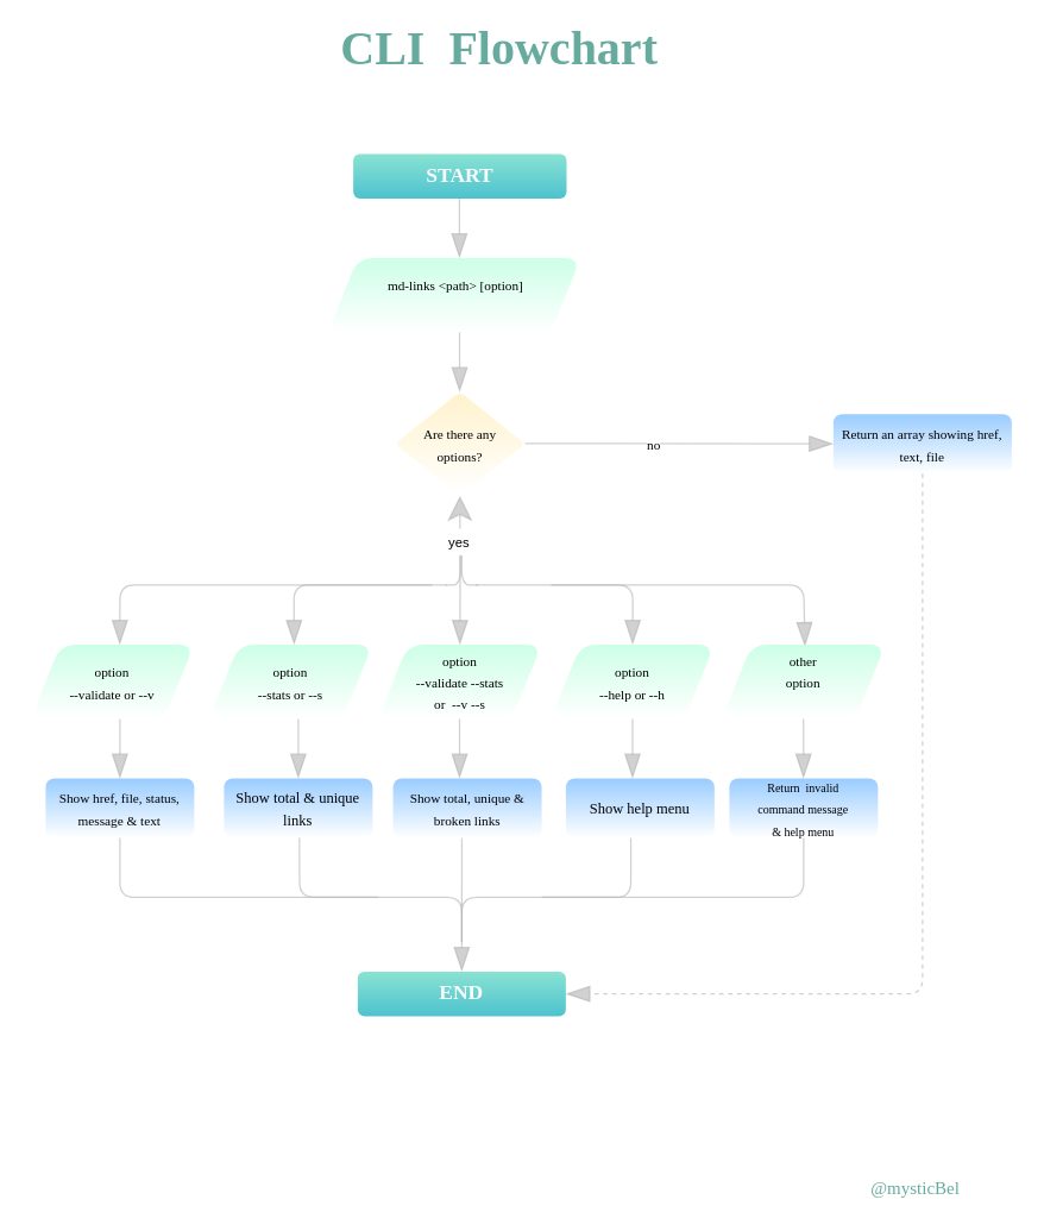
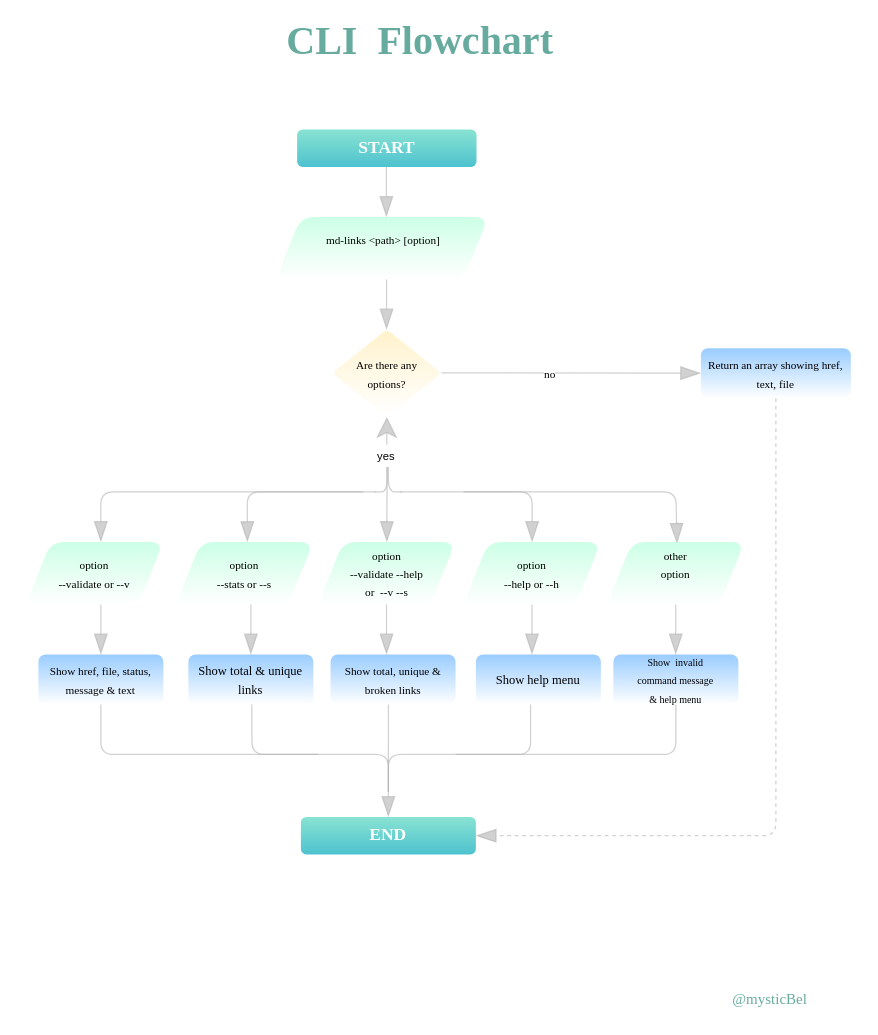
  <mxCell id="0" />
  <mxCell id="1" parent="0" />
  <mxCell id="2" value="&lt;font style=&quot;font-size: 14px&quot; color=&quot;#fcfcfc&quot; face=&quot;Poppins&quot; data-font-src=&quot;https://fonts.googleapis.com/css?family=Poppins&quot;&gt;&lt;b&gt;START&lt;/b&gt;&lt;/font&gt;" style="rounded=1;whiteSpace=wrap;html=1;hachureGap=4;pointerEvents=0;fillColor=#4EC2CF;strokeColor=none;shadow=0;glass=0;sketch=0;gradientDirection=north;gradientColor=#89E3D2;" parent="1" vertex="1"><mxGeometry x="237" y="103" width="143.5" height="30" as="geometry" /></mxCell>
  <mxCell id="3" value="" style="endArrow=blockThin;html=1;startSize=14;endSize=14;sourcePerimeterSpacing=8;targetPerimeterSpacing=8;strokeColor=#B3B3B3;rounded=1;strokeWidth=1;endFill=1;opacity=60;" parent="1" edge="1"><mxGeometry width="50" height="50" relative="1" as="geometry"><mxPoint x="308.41" y="133" as="sourcePoint" /><mxPoint x="308.41" y="173" as="targetPoint" /></mxGeometry></mxCell>
  <mxCell id="4" value="&lt;font face=&quot;Poppins&quot; style=&quot;font-size: 9px&quot;&gt;&amp;nbsp;md-links &amp;lt;path&amp;gt; [option]&lt;br&gt;&lt;br&gt;&lt;/font&gt;" style="shape=parallelogram;perimeter=parallelogramPerimeter;whiteSpace=wrap;html=1;fixedSize=1;shadow=0;glass=1;sketch=0;hachureGap=4;pointerEvents=0;fillColor=#CCFFE6;strokeColor=none;rounded=1;arcSize=22;align=center;gradientColor=#ffffff;" parent="1" vertex="1"><mxGeometry x="220" y="173" width="170" height="50" as="geometry" /></mxCell>
  <mxCell id="5" value="&lt;font face=&quot;Poppins&quot; data-font-src=&quot;https://fonts.googleapis.com/css?family=Poppins&quot; style=&quot;font-size: 9px&quot;&gt;&lt;font&gt;Are there any&lt;br&gt;&lt;/font&gt;&lt;font&gt;options?&lt;/font&gt;&lt;/font&gt;" style="rhombus;whiteSpace=wrap;html=1;rounded=1;shadow=0;glass=0;sketch=0;hachureGap=4;pointerEvents=0;strokeColor=none;fillColor=default;gradientDirection=north;arcSize=8;gradientColor=#FFF2CC;" parent="1" vertex="1"><mxGeometry x="265" y="263" width="87.5" height="70" as="geometry" /></mxCell>
  <mxCell id="6" value="" style="endArrow=blockThin;html=1;startSize=14;endSize=14;sourcePerimeterSpacing=8;targetPerimeterSpacing=8;strokeColor=#B3B3B3;rounded=1;strokeWidth=1;endFill=1;opacity=60;" parent="1" edge="1"><mxGeometry width="50" height="50" relative="1" as="geometry"><mxPoint x="308.55" y="223" as="sourcePoint" /><mxPoint x="308.55" y="263" as="targetPoint" /></mxGeometry></mxCell>
  <mxCell id="7" value="&lt;font style=&quot;font-size: 9px&quot;&gt;no&lt;/font&gt;" style="endArrow=blockThin;html=1;startSize=14;endSize=14;sourcePerimeterSpacing=8;targetPerimeterSpacing=8;strokeColor=#B3B3B3;rounded=1;strokeWidth=1;endFill=1;opacity=60;fontFamily=Poppins;fontSource=https%3A%2F%2Ffonts.googleapis.com%2Fcss%3Ffamily%3DPoppins;verticalAlign=middle;labelPosition=center;verticalLabelPosition=middle;align=center;" parent="1" edge="1"><mxGeometry x="-0.166" width="50" height="50" relative="1" as="geometry"><mxPoint x="352.5" y="297.8" as="sourcePoint" /><mxPoint x="560" y="298" as="targetPoint" /><mxPoint as="offset" /><Array as="points" /></mxGeometry></mxCell>
  <mxCell id="8" value="&lt;font style=&quot;font-size: 9px&quot;&gt;Return an array showing href, text, file&lt;/font&gt;" style="rounded=1;whiteSpace=wrap;html=1;shadow=0;glass=0;sketch=0;hachureGap=4;pointerEvents=0;fontFamily=Poppins;fontSource=https%3A%2F%2Ffonts.googleapis.com%2Fcss%3Ffamily%3DPoppins;strokeColor=none;fillColor=#FFFFFF;gradientDirection=north;gradientColor=#99CCFF;" parent="1" vertex="1"><mxGeometry x="560" y="278" width="120" height="40" as="geometry" /></mxCell>
  <mxCell id="9" value="" style="endArrow=blockThin;html=1;fontFamily=Poppins;fontSource=https%3A%2F%2Ffonts.googleapis.com%2Fcss%3Ffamily%3DPoppins;startSize=10;endSize=14;sourcePerimeterSpacing=7;targetPerimeterSpacing=7;strokeColor=#B3B3B3;strokeWidth=1;align=right;verticalAlign=middle;opacity=60;endFill=1;entryX=0.5;entryY=0;entryDx=0;entryDy=0;" parent="1" target="18" edge="1"><mxGeometry width="50" height="50" relative="1" as="geometry"><mxPoint x="319.38" y="393" as="sourcePoint" /><mxPoint x="382.38" y="433" as="targetPoint" /><Array as="points"><mxPoint x="390" y="393" /><mxPoint x="425" y="393" /></Array></mxGeometry></mxCell>
  <mxCell id="10" value="" style="endArrow=blockThin;html=1;fontFamily=Poppins;fontSource=https%3A%2F%2Ffonts.googleapis.com%2Fcss%3Ffamily%3DPoppins;startSize=10;endSize=14;sourcePerimeterSpacing=7;targetPerimeterSpacing=7;strokeColor=#B3B3B3;strokeWidth=1;align=right;verticalAlign=middle;opacity=60;endFill=1;entryX=0.508;entryY=0.028;entryDx=0;entryDy=0;entryPerimeter=0;" parent="1" target="17" edge="1"><mxGeometry width="50" height="50" relative="1" as="geometry"><mxPoint x="370" y="393" as="sourcePoint" /><mxPoint x="521" y="433" as="targetPoint" /><Array as="points"><mxPoint x="540" y="393" /></Array></mxGeometry></mxCell>
  <mxCell id="11" value="" style="endArrow=blockThin;html=1;fontFamily=Poppins;fontSource=https%3A%2F%2Ffonts.googleapis.com%2Fcss%3Ffamily%3DPoppins;startSize=10;endSize=14;sourcePerimeterSpacing=7;targetPerimeterSpacing=7;strokeColor=#B3B3B3;strokeWidth=1;align=right;verticalAlign=middle;opacity=60;endFill=1;" parent="1" edge="1"><mxGeometry width="50" height="50" relative="1" as="geometry"><mxPoint x="290" y="393" as="sourcePoint" /><mxPoint x="197.19" y="433" as="targetPoint" /><Array as="points"><mxPoint x="197.06" y="393" /></Array></mxGeometry></mxCell>
  <mxCell id="12" value="" style="endArrow=blockThin;html=1;fontFamily=Poppins;fontSource=https%3A%2F%2Ffonts.googleapis.com%2Fcss%3Ffamily%3DPoppins;startSize=10;endSize=14;sourcePerimeterSpacing=7;targetPerimeterSpacing=7;strokeColor=#B3B3B3;strokeWidth=1;align=right;verticalAlign=middle;opacity=60;endFill=1;entryX=0.545;entryY=0;entryDx=0;entryDy=0;entryPerimeter=0;" parent="1" target="20" edge="1"><mxGeometry width="50" height="50" relative="1" as="geometry"><mxPoint x="300" y="393" as="sourcePoint" /><mxPoint x="96.88" y="433" as="targetPoint" /><Array as="points"><mxPoint x="80" y="393" /></Array></mxGeometry></mxCell>
  <mxCell id="13" value="" style="endArrow=none;html=1;startSize=14;endSize=14;sourcePerimeterSpacing=8;targetPerimeterSpacing=8;strokeColor=#B3B3B3;opacity=60;" parent="1" edge="1"><mxGeometry width="50" height="50" relative="1" as="geometry"><mxPoint x="299" y="393" as="sourcePoint" /><mxPoint x="309" y="373" as="targetPoint" /><Array as="points"><mxPoint x="309" y="393" /></Array></mxGeometry></mxCell>
  <mxCell id="14" value="" style="endArrow=none;html=1;startSize=14;endSize=14;sourcePerimeterSpacing=8;targetPerimeterSpacing=8;strokeColor=#B3B3B3;opacity=60;" parent="1" edge="1"><mxGeometry width="50" height="50" relative="1" as="geometry"><mxPoint x="321" y="393" as="sourcePoint" /><mxPoint x="310" y="373" as="targetPoint" /><Array as="points"><mxPoint x="310" y="393" /></Array></mxGeometry></mxCell>
  <mxCell id="15" value="" style="endArrow=classic;html=1;startSize=14;endSize=14;sourcePerimeterSpacing=8;targetPerimeterSpacing=8;entryX=0.5;entryY=1;entryDx=0;entryDy=0;strokeColor=#B3B3B3;opacity=60;" parent="1" source="16" target="5" edge="1"><mxGeometry width="50" height="50" relative="1" as="geometry"><mxPoint x="309" y="353" as="sourcePoint" /><mxPoint x="340" y="333" as="targetPoint" /></mxGeometry></mxCell>
  <mxCell id="16" value="&lt;font style=&quot;font-size: 9px&quot;&gt;yes&lt;/font&gt;" style="text;html=1;strokeColor=none;fillColor=none;align=center;verticalAlign=middle;whiteSpace=wrap;rounded=0;hachureGap=4;pointerEvents=0;" parent="1" vertex="1"><mxGeometry x="298.13" y="363" width="21.25" as="geometry" /></mxCell>
  <mxCell id="17" value="&lt;font face=&quot;Poppins&quot; style=&quot;font-size: 9px&quot;&gt;other &lt;br&gt;option &lt;br&gt;&lt;br&gt;&lt;/font&gt;" style="shape=parallelogram;perimeter=parallelogramPerimeter;whiteSpace=wrap;html=1;fixedSize=1;shadow=0;glass=1;sketch=0;hachureGap=4;pointerEvents=0;fillColor=#CCFFE6;strokeColor=none;rounded=1;arcSize=22;align=center;gradientColor=#ffffff;" parent="1" vertex="1"><mxGeometry x="485" y="433" width="110" height="50" as="geometry" /></mxCell>
  <mxCell id="18" value="&lt;span style=&quot;font-family: &amp;#34;poppins&amp;#34; ; font-size: 9px&quot;&gt;option&lt;/span&gt;&lt;br style=&quot;font-family: &amp;#34;poppins&amp;#34; ; font-size: 9px&quot;&gt;&lt;span style=&quot;font-family: &amp;#34;poppins&amp;#34; ; font-size: 9px&quot;&gt;--help or --h&lt;/span&gt;&lt;font face=&quot;Poppins&quot; style=&quot;font-size: 9px&quot;&gt;&lt;br&gt;&lt;/font&gt;" style="shape=parallelogram;perimeter=parallelogramPerimeter;whiteSpace=wrap;html=1;fixedSize=1;shadow=0;glass=1;sketch=0;hachureGap=4;pointerEvents=0;fillColor=#CCFFE6;strokeColor=none;rounded=1;arcSize=22;align=center;gradientColor=#ffffff;" parent="1" vertex="1"><mxGeometry x="370" y="433" width="110" height="50" as="geometry" /></mxCell>
  <mxCell id="19" value="&lt;font face=&quot;Poppins&quot; style=&quot;font-size: 9px&quot;&gt;option&lt;br&gt;--stats or --s&lt;br&gt;&lt;/font&gt;" style="shape=parallelogram;perimeter=parallelogramPerimeter;whiteSpace=wrap;html=1;fixedSize=1;shadow=0;glass=1;sketch=0;hachureGap=4;pointerEvents=0;fillColor=#CCFFE6;strokeColor=none;rounded=1;arcSize=22;align=center;gradientColor=#ffffff;" parent="1" vertex="1"><mxGeometry x="140" y="433" width="110" height="50" as="geometry" /></mxCell>
  <mxCell id="20" value="&lt;font face=&quot;Poppins&quot; style=&quot;font-size: 9px&quot;&gt;option&lt;br&gt;--validate or --v&lt;br&gt;&lt;/font&gt;" style="shape=parallelogram;perimeter=parallelogramPerimeter;whiteSpace=wrap;html=1;fixedSize=1;shadow=0;glass=1;sketch=0;hachureGap=4;pointerEvents=0;fillColor=#CCFFE6;strokeColor=none;rounded=1;arcSize=22;align=center;gradientColor=#ffffff;" parent="1" vertex="1"><mxGeometry x="20" y="433" width="110" height="50" as="geometry" /></mxCell>
- <mxCell id="21" value="&lt;font style=&quot;font-size: 8px ; line-height: 0.8&quot;&gt;Return&amp;nbsp; invalid &lt;br&gt;command message&lt;br&gt;&amp;amp; help menu&lt;/font&gt;" style="rounded=1;whiteSpace=wrap;html=1;shadow=0;glass=0;sketch=0;hachureGap=4;pointerEvents=0;fontFamily=Poppins;fontSource=https%3A%2F%2Ffonts.googleapis.com%2Fcss%3Ffamily%3DPoppins;strokeColor=none;fillColor=#FFFFFF;gradientDirection=north;gradientColor=#99CCFF;" parent="1" vertex="1"><mxGeometry x="490" y="523" width="100" height="40" as="geometry" /></mxCell>
+ <mxCell id="21" value="&lt;font style=&quot;font-size: 8px ; line-height: 0.8&quot;&gt;Show&amp;nbsp; invalid &lt;br&gt;command message&lt;br&gt;&amp;amp; help menu&lt;/font&gt;" style="rounded=1;whiteSpace=wrap;html=1;shadow=0;glass=0;sketch=0;hachureGap=4;pointerEvents=0;fontFamily=Poppins;fontSource=https%3A%2F%2Ffonts.googleapis.com%2Fcss%3Ffamily%3DPoppins;strokeColor=none;fillColor=#FFFFFF;gradientDirection=north;gradientColor=#99CCFF;" parent="1" vertex="1"><mxGeometry x="490" y="523" width="100" height="40" as="geometry" /></mxCell>
  <mxCell id="22" value="&lt;span style=&quot;font-size: 10px&quot;&gt;Show help menu&lt;/span&gt;&lt;span style=&quot;font-size: 10px&quot;&gt;&lt;br&gt;&lt;/span&gt;" style="rounded=1;whiteSpace=wrap;html=1;shadow=0;glass=0;sketch=0;hachureGap=4;pointerEvents=0;fontFamily=Poppins;fontSource=https%3A%2F%2Ffonts.googleapis.com%2Fcss%3Ffamily%3DPoppins;strokeColor=none;fillColor=#FFFFFF;gradientDirection=north;gradientColor=#99CCFF;" parent="1" vertex="1"><mxGeometry x="380" y="523" width="100" height="40" as="geometry" /></mxCell>
  <mxCell id="23" value="&lt;span style=&quot;font-size: 10px&quot;&gt;Show total &amp;amp; unique links&lt;br&gt;&lt;/span&gt;" style="rounded=1;whiteSpace=wrap;html=1;shadow=0;glass=0;sketch=0;hachureGap=4;pointerEvents=0;fontFamily=Poppins;fontSource=https%3A%2F%2Ffonts.googleapis.com%2Fcss%3Ffamily%3DPoppins;strokeColor=none;fillColor=#FFFFFF;gradientDirection=north;gradientColor=#99CCFF;" parent="1" vertex="1"><mxGeometry x="150" y="523" width="100" height="40" as="geometry" /></mxCell>
  <mxCell id="24" value="&lt;font style=&quot;font-size: 9px&quot;&gt;Show href, file, status, message &amp;amp; text&lt;/font&gt;" style="rounded=1;whiteSpace=wrap;html=1;shadow=0;glass=0;sketch=0;hachureGap=4;pointerEvents=0;fontFamily=Poppins;fontSource=https%3A%2F%2Ffonts.googleapis.com%2Fcss%3Ffamily%3DPoppins;strokeColor=none;fillColor=#FFFFFF;gradientDirection=north;gradientColor=#99CCFF;" parent="1" vertex="1"><mxGeometry x="30" y="523" width="100" height="40" as="geometry" /></mxCell>
  <mxCell id="25" value="" style="endArrow=blockThin;html=1;startSize=14;endSize=14;sourcePerimeterSpacing=8;targetPerimeterSpacing=8;strokeColor=#B3B3B3;rounded=1;strokeWidth=1;endFill=1;opacity=60;" parent="1" edge="1"><mxGeometry width="50" height="50" relative="1" as="geometry"><mxPoint x="200" y="483" as="sourcePoint" /><mxPoint x="200" y="523" as="targetPoint" /></mxGeometry></mxCell>
  <mxCell id="26" value="" style="endArrow=blockThin;html=1;startSize=14;endSize=14;sourcePerimeterSpacing=8;targetPerimeterSpacing=8;strokeColor=#B3B3B3;rounded=1;strokeWidth=1;endFill=1;opacity=60;" parent="1" edge="1"><mxGeometry width="50" height="50" relative="1" as="geometry"><mxPoint x="80" y="483" as="sourcePoint" /><mxPoint x="80" y="523" as="targetPoint" /></mxGeometry></mxCell>
  <mxCell id="27" value="" style="endArrow=blockThin;html=1;startSize=14;endSize=14;sourcePerimeterSpacing=8;targetPerimeterSpacing=8;strokeColor=#B3B3B3;rounded=1;strokeWidth=1;endFill=1;opacity=60;" parent="1" edge="1"><mxGeometry width="50" height="50" relative="1" as="geometry"><mxPoint x="424.88" y="483" as="sourcePoint" /><mxPoint x="424.88" y="523" as="targetPoint" /></mxGeometry></mxCell>
  <mxCell id="28" value="" style="endArrow=blockThin;html=1;startSize=14;endSize=14;sourcePerimeterSpacing=8;targetPerimeterSpacing=8;strokeColor=#B3B3B3;rounded=1;strokeWidth=1;endFill=1;opacity=60;" parent="1" edge="1"><mxGeometry width="50" height="50" relative="1" as="geometry"><mxPoint x="539.9" y="483" as="sourcePoint" /><mxPoint x="539.9" y="523" as="targetPoint" /></mxGeometry></mxCell>
  <mxCell id="29" value="" style="endArrow=none;html=1;startSize=14;endSize=14;sourcePerimeterSpacing=8;targetPerimeterSpacing=8;strokeColor=#B3B3B3;opacity=60;entryX=0.5;entryY=1;entryDx=0;entryDy=0;" parent="1" target="21" edge="1"><mxGeometry width="50" height="50" relative="1" as="geometry"><mxPoint x="310" y="633" as="sourcePoint" /><mxPoint x="540" y="573" as="targetPoint" /><Array as="points"><mxPoint x="310" y="603" /><mxPoint x="540" y="603" /></Array></mxGeometry></mxCell>
  <mxCell id="30" value="" style="endArrow=none;html=1;startSize=14;endSize=14;sourcePerimeterSpacing=8;targetPerimeterSpacing=8;strokeColor=#B3B3B3;opacity=60;" parent="1" edge="1"><mxGeometry width="50" height="50" relative="1" as="geometry"><mxPoint x="253.75" y="603" as="sourcePoint" /><mxPoint x="200.75" y="563" as="targetPoint" /><Array as="points"><mxPoint x="200.89" y="603" /></Array></mxGeometry></mxCell>
  <mxCell id="31" value="" style="endArrow=none;html=1;startSize=14;endSize=14;sourcePerimeterSpacing=8;targetPerimeterSpacing=8;strokeColor=#B3B3B3;opacity=60;entryX=0.5;entryY=1;entryDx=0;entryDy=0;" parent="1" target="24" edge="1"><mxGeometry width="50" height="50" relative="1" as="geometry"><mxPoint x="310" y="633" as="sourcePoint" /><mxPoint x="89.86" y="593" as="targetPoint" /><Array as="points"><mxPoint x="310" y="603" /><mxPoint x="80" y="603" /></Array></mxGeometry></mxCell>
  <mxCell id="32" value="" style="endArrow=blockThin;html=1;startSize=14;endSize=14;sourcePerimeterSpacing=8;targetPerimeterSpacing=8;strokeColor=#B3B3B3;rounded=1;strokeWidth=1;endFill=1;opacity=60;exitX=0.463;exitY=1;exitDx=0;exitDy=0;exitPerimeter=0;" parent="1" source="39" edge="1"><mxGeometry width="50" height="50" relative="1" as="geometry"><mxPoint x="310" y="633" as="sourcePoint" /><mxPoint x="310" y="653" as="targetPoint" /></mxGeometry></mxCell>
  <mxCell id="33" value="" style="endArrow=none;html=1;startSize=14;endSize=14;sourcePerimeterSpacing=8;targetPerimeterSpacing=8;strokeColor=#B3B3B3;opacity=60;entryX=0.5;entryY=1;entryDx=0;entryDy=0;" parent="1" edge="1"><mxGeometry width="50" height="50" relative="1" as="geometry"><mxPoint x="363.75" y="603" as="sourcePoint" /><mxPoint x="423.75" y="563" as="targetPoint" /><Array as="points"><mxPoint x="423.75" y="603" /></Array></mxGeometry></mxCell>
  <mxCell id="34" value="&lt;font color=&quot;#fcfcfc&quot; face=&quot;Poppins&quot;&gt;&lt;span style=&quot;font-size: 14px&quot;&gt;&lt;b&gt;END&lt;/b&gt;&lt;/span&gt;&lt;/font&gt;" style="rounded=1;whiteSpace=wrap;html=1;hachureGap=4;pointerEvents=0;fillColor=#4EC2CF;strokeColor=none;shadow=0;glass=0;sketch=0;gradientDirection=north;gradientColor=#89E3D2;" parent="1" vertex="1"><mxGeometry x="240" y="653" width="140" height="30" as="geometry" /></mxCell>
  <mxCell id="35" value="" style="endArrow=blockThin;html=1;fontFamily=Poppins;fontSource=https%3A%2F%2Ffonts.googleapis.com%2Fcss%3Ffamily%3DPoppins;startSize=10;endSize=14;sourcePerimeterSpacing=7;targetPerimeterSpacing=7;strokeColor=#B3B3B3;strokeWidth=1;align=right;verticalAlign=middle;opacity=60;endFill=1;entryX=1;entryY=0.5;entryDx=0;entryDy=0;exitX=0.5;exitY=1;exitDx=0;exitDy=0;dashed=1;" parent="1" source="8" target="34" edge="1"><mxGeometry width="50" height="50" relative="1" as="geometry"><mxPoint x="620" y="353" as="sourcePoint" /><mxPoint x="790.88" y="394.4" as="targetPoint" /><Array as="points"><mxPoint x="620" y="668" /></Array></mxGeometry></mxCell>
  <mxCell id="36" value="" style="endArrow=blockThin;html=1;startSize=14;endSize=14;sourcePerimeterSpacing=8;targetPerimeterSpacing=8;strokeColor=#B3B3B3;rounded=1;strokeWidth=1;endFill=1;opacity=60;entryX=0.5;entryY=0;entryDx=0;entryDy=0;" parent="1" target="37" edge="1"><mxGeometry width="50" height="50" relative="1" as="geometry"><mxPoint x="308.98" y="373" as="sourcePoint" /><mxPoint x="308.54" y="423" as="targetPoint" /></mxGeometry></mxCell>
- <mxCell id="37" value="&lt;font face=&quot;Poppins&quot; style=&quot;font-size: 9px&quot;&gt;option&lt;br&gt;--validate --stats &lt;br&gt;or&amp;nbsp; --v --s&lt;br&gt;&lt;/font&gt;" style="shape=parallelogram;perimeter=parallelogramPerimeter;whiteSpace=wrap;html=1;fixedSize=1;shadow=0;glass=1;sketch=0;hachureGap=4;pointerEvents=0;fillColor=#CCFFE6;strokeColor=none;rounded=1;arcSize=22;align=center;gradientColor=#ffffff;" parent="1" vertex="1"><mxGeometry x="253.75" y="433" width="110" height="50" as="geometry" /></mxCell>
+ <mxCell id="37" value="&lt;font face=&quot;Poppins&quot; style=&quot;font-size: 9px&quot;&gt;option&lt;br&gt;--validate --help &lt;br&gt;or&amp;nbsp; --v --s&lt;br&gt;&lt;/font&gt;" style="shape=parallelogram;perimeter=parallelogramPerimeter;whiteSpace=wrap;html=1;fixedSize=1;shadow=0;glass=1;sketch=0;hachureGap=4;pointerEvents=0;fillColor=#CCFFE6;strokeColor=none;rounded=1;arcSize=22;align=center;gradientColor=#ffffff;" parent="1" vertex="1"><mxGeometry x="253.75" y="433" width="110" height="50" as="geometry" /></mxCell>
  <mxCell id="38" value="" style="endArrow=blockThin;html=1;startSize=14;endSize=14;sourcePerimeterSpacing=8;targetPerimeterSpacing=8;strokeColor=#B3B3B3;rounded=1;strokeWidth=1;endFill=1;opacity=60;" parent="1" edge="1"><mxGeometry width="50" height="50" relative="1" as="geometry"><mxPoint x="308.51" y="483" as="sourcePoint" /><mxPoint x="308.51" y="523" as="targetPoint" /></mxGeometry></mxCell>
  <mxCell id="39" value="&lt;font style=&quot;font-size: 9px&quot;&gt;Show total, unique &amp;amp; broken links&lt;/font&gt;" style="rounded=1;whiteSpace=wrap;html=1;shadow=0;glass=0;sketch=0;hachureGap=4;pointerEvents=0;fontFamily=Poppins;fontSource=https%3A%2F%2Ffonts.googleapis.com%2Fcss%3Ffamily%3DPoppins;strokeColor=none;fillColor=#FFFFFF;gradientDirection=north;gradientColor=#99CCFF;" parent="1" vertex="1"><mxGeometry x="263.75" y="523" width="100" height="40" as="geometry" /></mxCell>
  <mxCell id="40" value="&lt;b&gt;&lt;font face=&quot;Poppins&quot; data-font-src=&quot;https://fonts.googleapis.com/css?family=Poppins&quot; color=&quot;#67ab9f&quot; style=&quot;font-size: 32px&quot;&gt;CLI&amp;nbsp; Flowchart&amp;nbsp;&lt;/font&gt;&lt;/b&gt;" style="text;html=1;resizable=0;autosize=1;align=center;verticalAlign=middle;points=[];fillColor=none;strokeColor=none;rounded=0;fontSize=9;" parent="1" vertex="1"><mxGeometry x="219.75" y="20" width="238" height="23" as="geometry" /></mxCell>
  <mxCell id="41" value="&lt;font face=&quot;Poppins&quot; data-font-src=&quot;https://fonts.googleapis.com/css?family=Poppins&quot; style=&quot;font-size: 12px&quot; color=&quot;#67ab9f&quot;&gt;@mysticBel&lt;/font&gt;" style="text;html=1;resizable=0;autosize=1;align=center;verticalAlign=middle;points=[];fillColor=none;strokeColor=none;rounded=0;fontSize=9;" parent="1" vertex="1"><mxGeometry x="575" y="791" width="80" height="15" as="geometry" /></mxCell>
